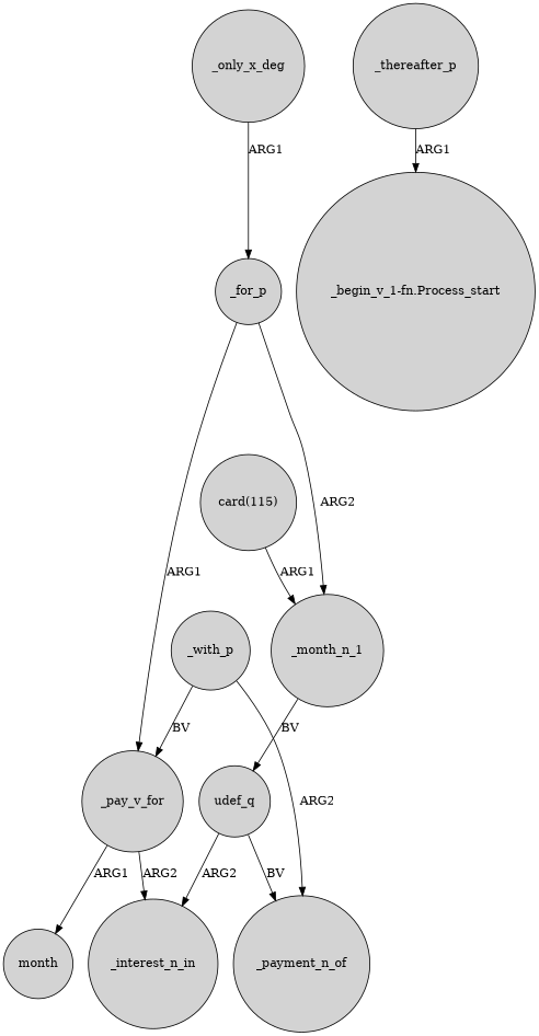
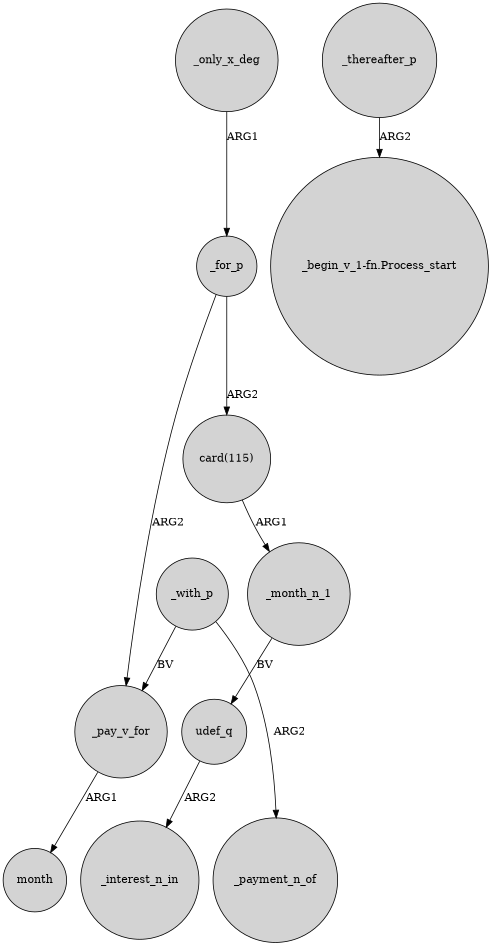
  digraph {
    node [shape=circle style=filled]
    _for_p
    _month_n_1
    _pay_v_for
    udef_q
    n5 [label=month]
    _interest_n_in
    _with_p
    _payment_n_of
    _only_x_deg
    "card(115)"
    _thereafter_p
    "_begin_v_1-fn.Process_start"
-   _for_p -> _month_n_1 [label=ARG2]
-   _for_p -> _pay_v_for [label=ARG1]
+   _for_p -> "card(115)" [label=ARG2]
+   _for_p -> _pay_v_for [label=ARG2]
    _month_n_1 -> udef_q [label=BV]
    _pay_v_for -> n5 [label=ARG1]
-   _pay_v_for -> _interest_n_in [label=ARG2]
    udef_q -> _interest_n_in [label=ARG2]
-   udef_q -> _payment_n_of [label=BV]
    _with_p -> _pay_v_for [label=BV]
    _with_p -> _payment_n_of [label=ARG2]
    _only_x_deg -> _for_p [label=ARG1]
    "card(115)" -> _month_n_1 [label=ARG1]
-   _thereafter_p -> "_begin_v_1-fn.Process_start" [label=ARG1]
+   _thereafter_p -> "_begin_v_1-fn.Process_start" [label=ARG2]
  }
